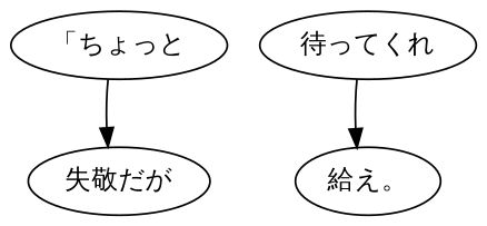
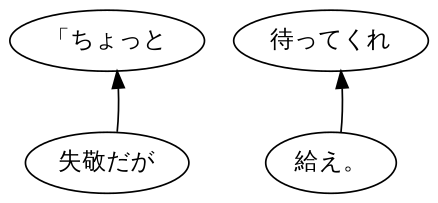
  digraph {
    fontname=Nunito
    node [fontname=Nunito]
    edge [fontname=Nunito]
    n1 [label="「ちょっと"]
    n2 [label="失敬だが"]
    n3 [label="待ってくれ"]
    n4 [label="給え。"]
-   n1 -> n2
-   n3 -> n4
+   n2 -> n1
+   n4 -> n3
  }
